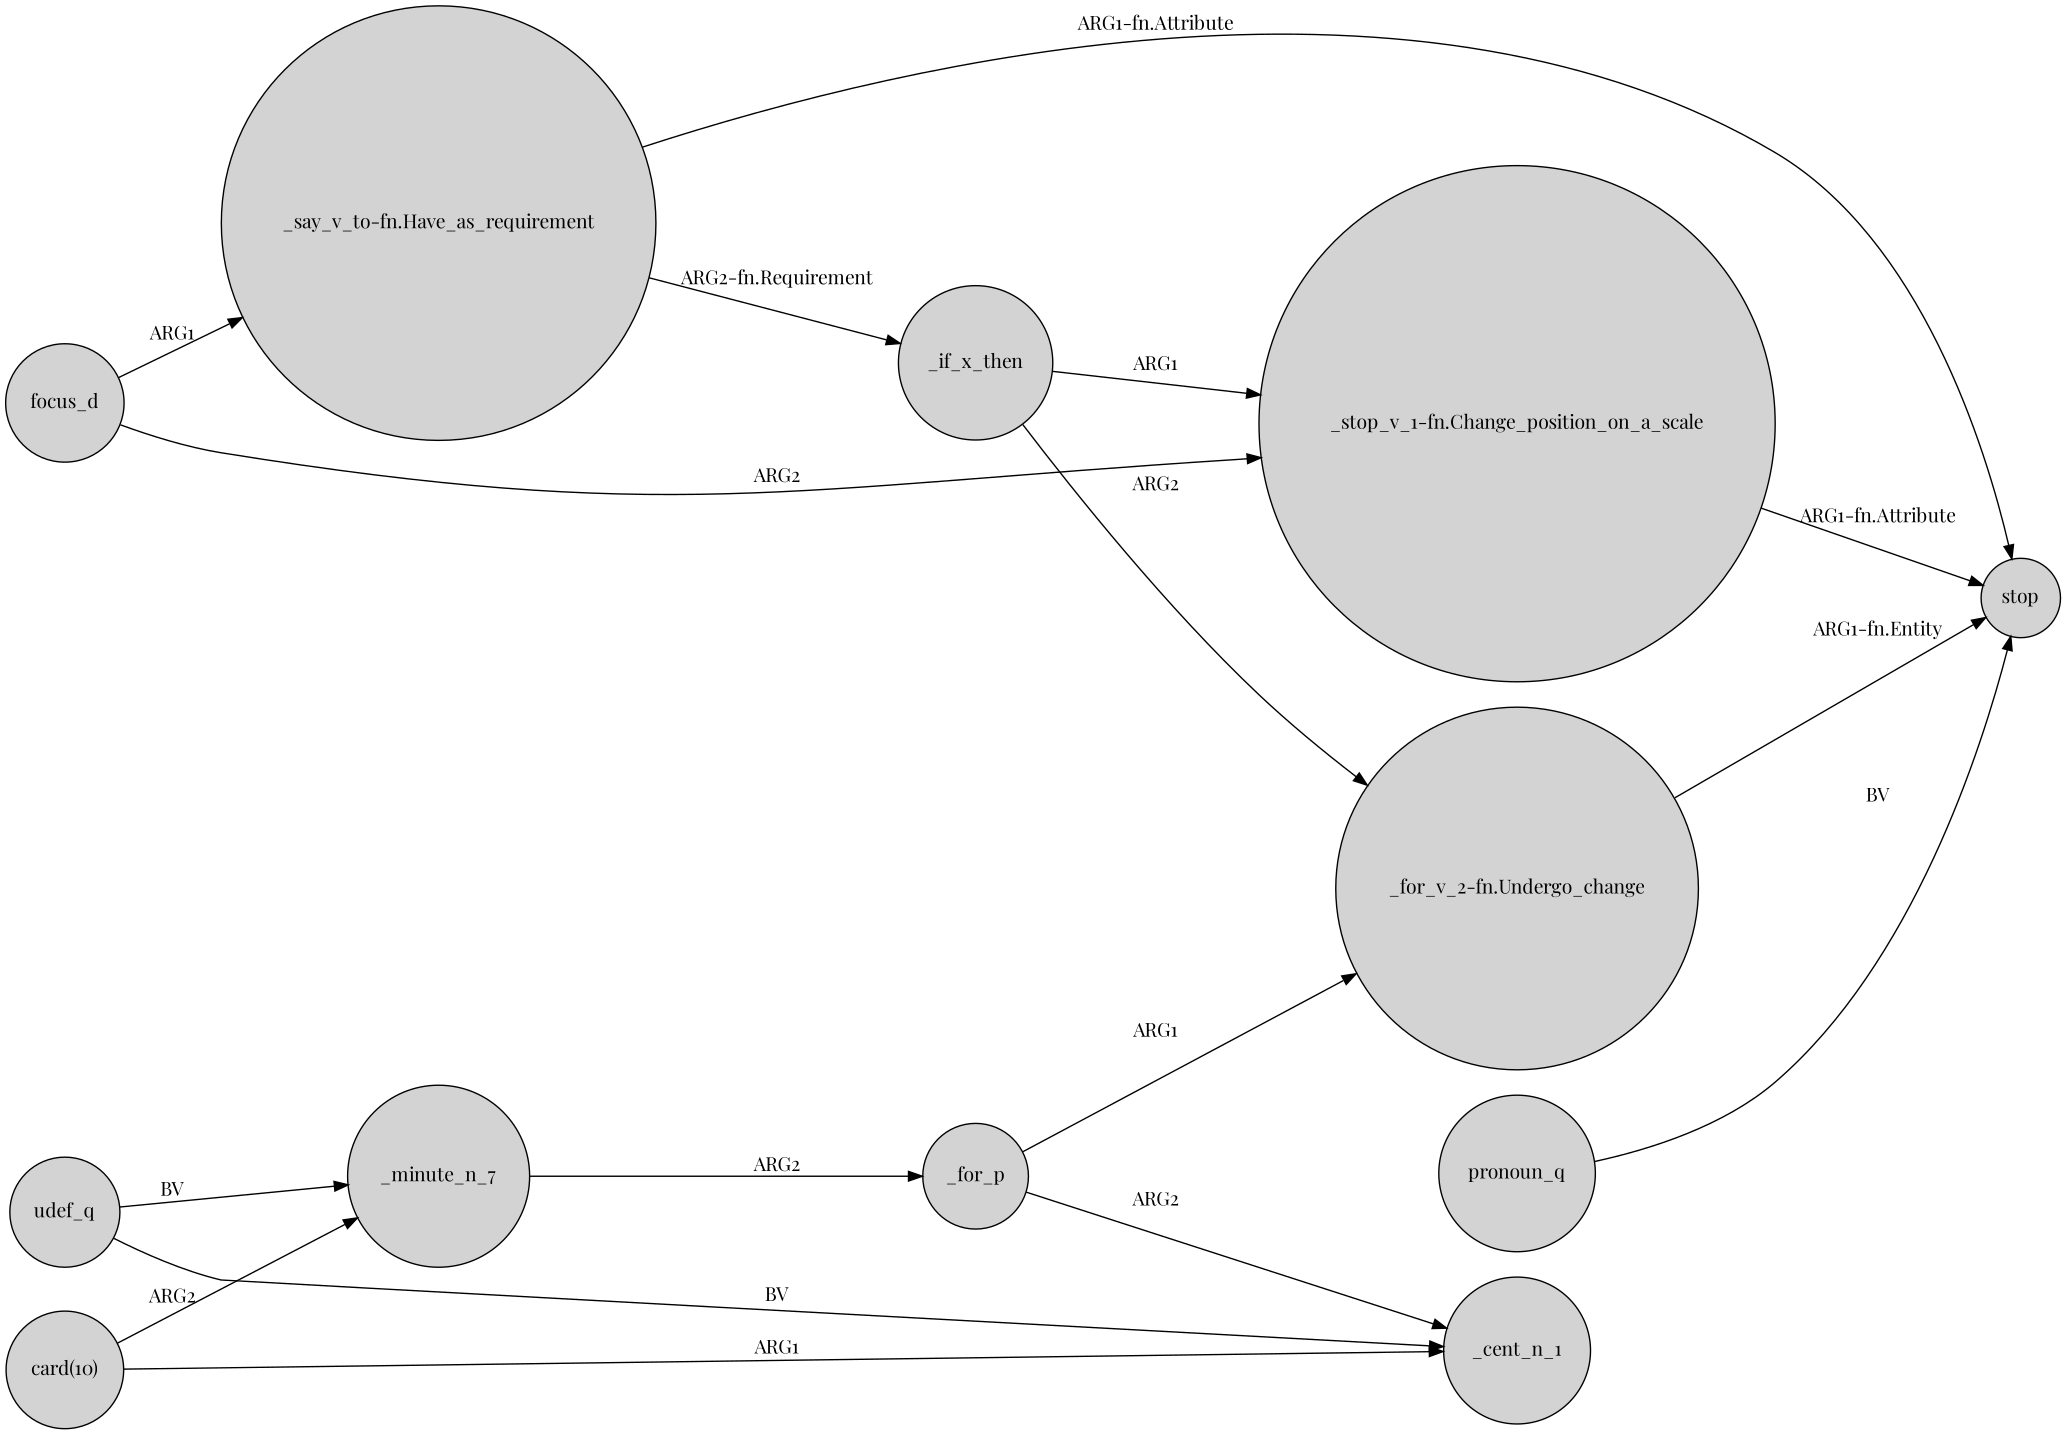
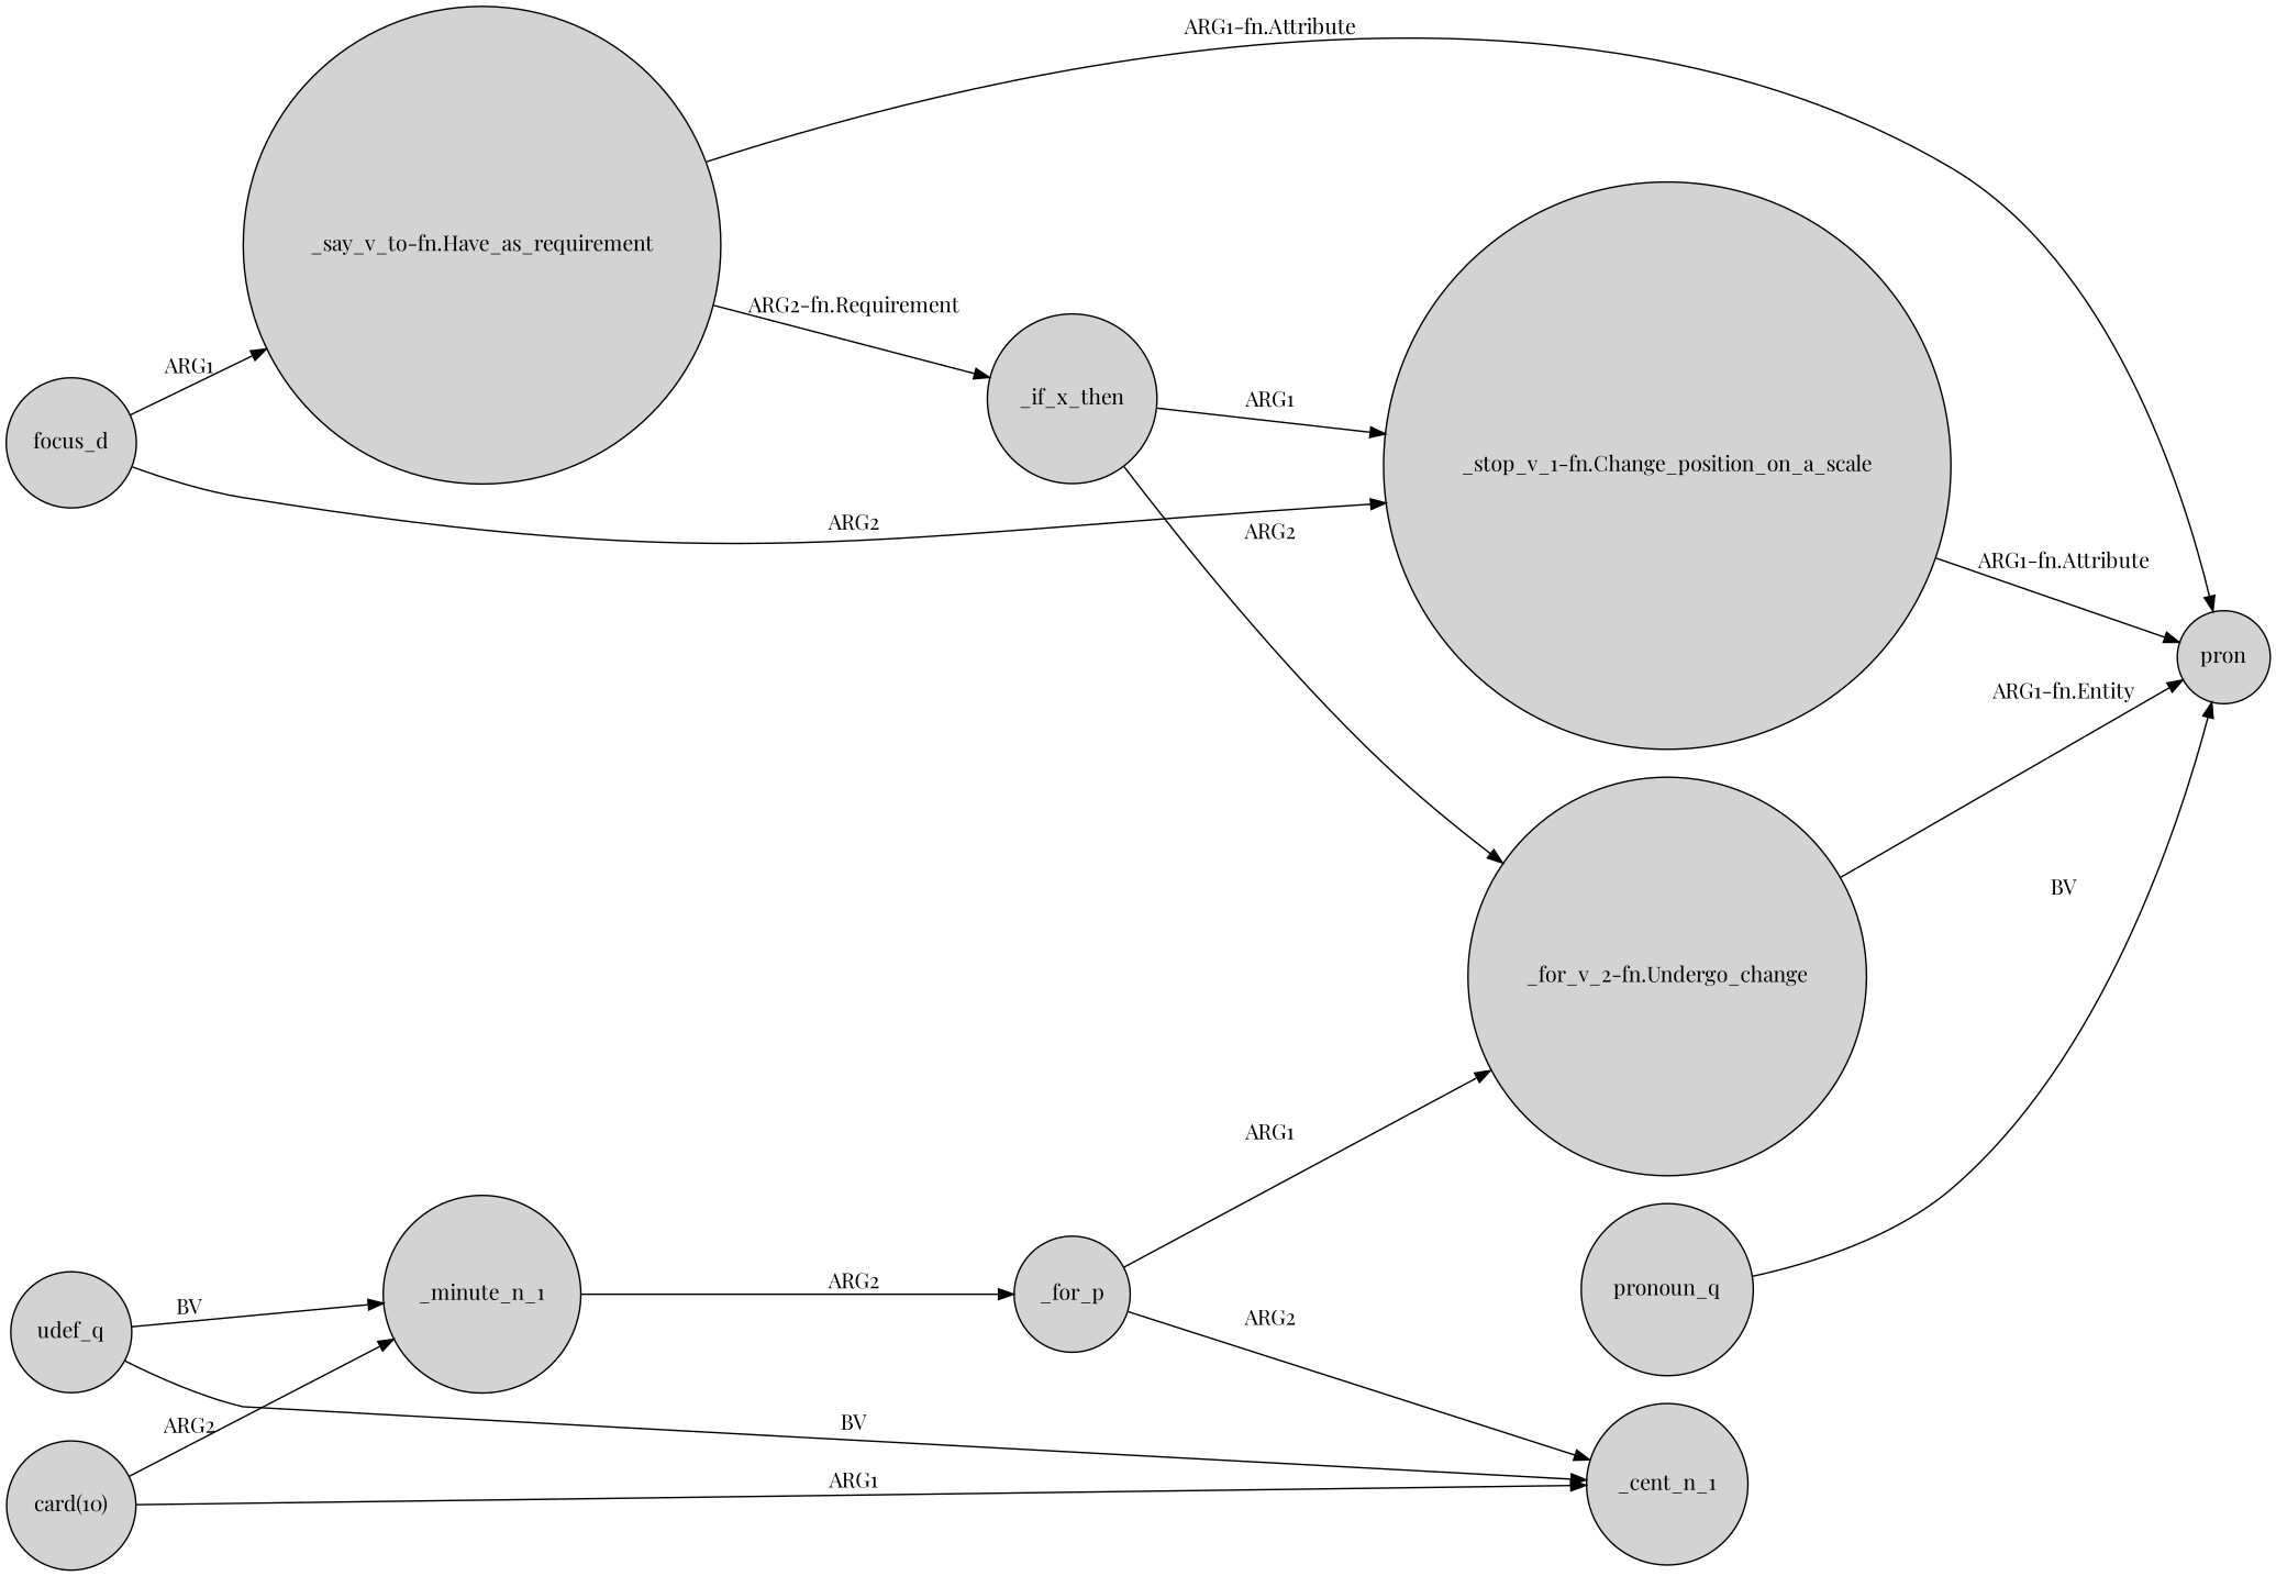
  digraph {
    fontname="Playfair Display"
    rankdir=LR
    node [fontname="Playfair Display" shape=circle style=filled]
    edge [fontname="Playfair Display"]
    n1 [label="_for_v_2-fn.Undergo_change"]
-   pron [label=stop]
+   pron
    _if_x_then
    "_stop_v_1-fn.Change_position_on_a_scale"
    udef_q
-   _minute_n_1 [label=_minute_n_7]
+   _minute_n_1
    _cent_n_1
    _for_p
    "card(10)"
    "_say_v_to-fn.Have_as_requirement"
    focus_d
    pronoun_q
    n1 -> pron [label="ARG1-fn.Entity"]
    _if_x_then -> n1 [label=ARG2]
    _if_x_then -> "_stop_v_1-fn.Change_position_on_a_scale" [label=ARG1]
    "_stop_v_1-fn.Change_position_on_a_scale" -> pron [label="ARG1-fn.Attribute"]
    udef_q -> _minute_n_1 [label=BV]
    udef_q -> _cent_n_1 [label=BV]
    _minute_n_1 -> _for_p [label=ARG2]
    _for_p -> n1 [label=ARG1]
    _for_p -> _cent_n_1 [label=ARG2]
    "card(10)" -> _minute_n_1 [label=ARG2]
    "card(10)" -> _cent_n_1 [label=ARG1]
    "_say_v_to-fn.Have_as_requirement" -> pron [label="ARG1-fn.Attribute"]
    "_say_v_to-fn.Have_as_requirement" -> _if_x_then [label="ARG2-fn.Requirement"]
    focus_d -> "_stop_v_1-fn.Change_position_on_a_scale" [label=ARG2]
    focus_d -> "_say_v_to-fn.Have_as_requirement" [label=ARG1]
    pronoun_q -> pron [label=BV]
  }
